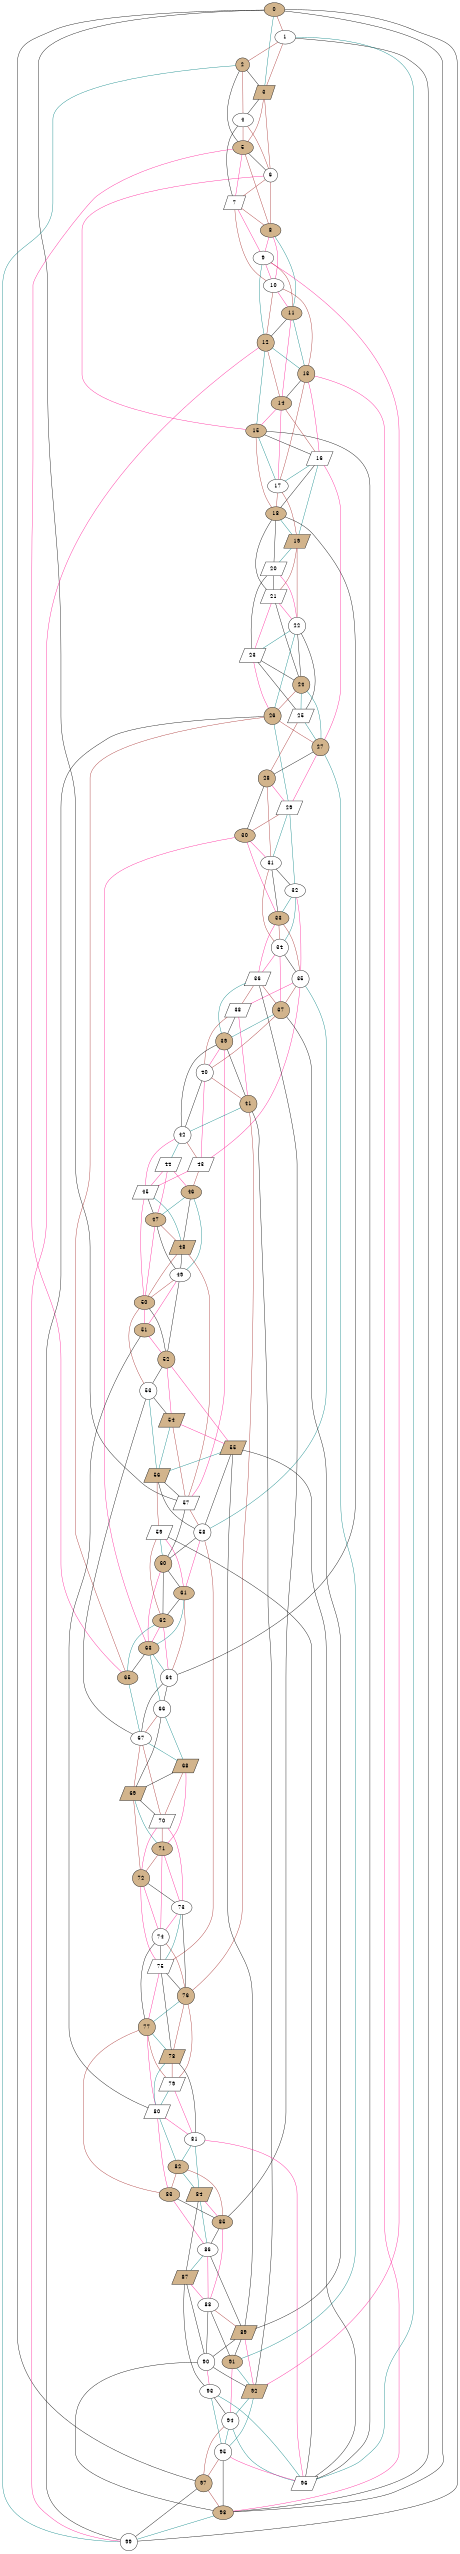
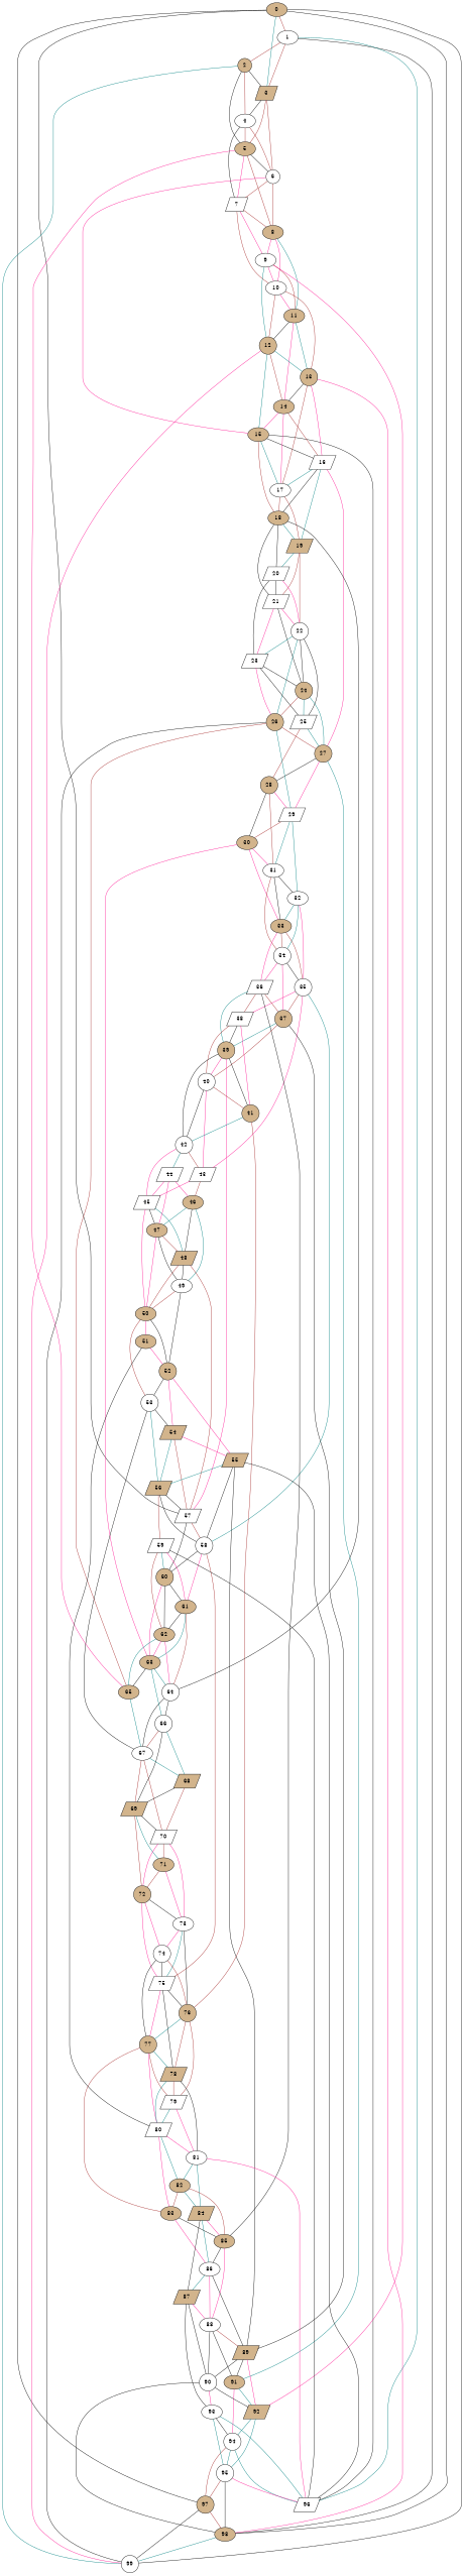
  strict graph {
    node [fillcolor=tan shape=ellipse style=filled]
    edge [color=black is_available=True prob=1.0]
    1 [fillcolor=white]
    0
    3 [shape=parallelogram]
    57 [fillcolor=white shape=parallelogram]
    97 [shape=circle]
    98
    99 [fillcolor=white shape=circle]
    2 [shape=circle]
    96 [fillcolor=white shape=parallelogram]
    4 [fillcolor=white]
    5
    6 [fillcolor=white shape=circle]
    58 [fillcolor=white shape=circle]
    60 [shape=circle]
    7 [fillcolor=white shape=parallelogram]
    8
    65
    15
    9 [fillcolor=white]
    10 [fillcolor=white]
    11
    67 [fillcolor=white]
    16 [fillcolor=white shape=parallelogram]
    17 [fillcolor=white]
    18
    12 [shape=circle]
    92 [shape=parallelogram]
    13 [shape=circle]
    14
    94 [fillcolor=white shape=circle]
    95 [fillcolor=white shape=circle]
    19 [shape=parallelogram]
    27 [shape=circle]
    20 [fillcolor=white shape=parallelogram]
    21 [fillcolor=white shape=parallelogram]
    64 [fillcolor=white shape=circle]
    22 [fillcolor=white shape=circle]
    28 [shape=circle]
    29 [fillcolor=white shape=parallelogram]
    91
    23 [fillcolor=white shape=parallelogram]
    24 [shape=circle]
    66 [fillcolor=white shape=circle]
    25 [fillcolor=white shape=parallelogram]
    26 [shape=circle]
    30
    31 [fillcolor=white]
    32 [fillcolor=white]
    33
    63
    34 [fillcolor=white shape=circle]
    35 [fillcolor=white shape=circle]
    36 [fillcolor=white shape=parallelogram]
    37 [shape=circle]
    38 [fillcolor=white shape=parallelogram]
    43 [fillcolor=white shape=parallelogram]
    39 [shape=circle]
    85
    40 [fillcolor=white shape=circle]
    89 [shape=parallelogram]
    41 [shape=circle]
    45 [fillcolor=white shape=parallelogram]
    46
    61
    75 [fillcolor=white shape=parallelogram]
    42 [fillcolor=white shape=circle]
    86 [fillcolor=white]
    88 [fillcolor=white]
    90 [fillcolor=white shape=circle]
    76 [shape=circle]
    44 [fillcolor=white shape=parallelogram]
    77 [shape=circle]
    78 [shape=parallelogram]
    79 [fillcolor=white shape=parallelogram]
    47
    48 [shape=parallelogram]
    50
    49 [fillcolor=white]
    51
    52 [shape=circle]
    53 [fillcolor=white shape=circle]
    80 [fillcolor=white shape=parallelogram]
    54 [shape=parallelogram]
    55 [shape=parallelogram]
    56 [shape=parallelogram]
    83
    81 [fillcolor=white]
    82
    59 [fillcolor=white shape=parallelogram]
    68 [shape=parallelogram]
    69 [shape=parallelogram]
    70 [fillcolor=white shape=parallelogram]
    62
    71
    72 [shape=circle]
    73 [fillcolor=white]
    74 [fillcolor=white shape=circle]
    84 [shape=parallelogram]
    87 [shape=parallelogram]
    93 [fillcolor=white]
    1 -- 3 [color=brown prob=0.961645126651]
    1 -- 98
    1 -- 2 [color=brown prob=0.299889303346]
    1 -- 96 [color=teal prob=0.191818120031]
    0 -- 1 [color=brown prob=0.615870285847]
    0 -- 3 [color=teal]
    0 -- 57 [prob=0.190696926036]
    0 -- 97 [prob=0.591627562936]
    0 -- 98 [prob=0.353016594196]
    0 -- 99 [prob=0.768066690523]
    3 -- 4
    3 -- 5 [color=brown prob=0.652445328087]
    3 -- 6 [color=brown prob=0.640798926126]
    57 -- 58 [color=brown]
    57 -- 60 [prob=0.43667230237]
    97 -- 98 [color=brown]
    97 -- 99 [prob=0.263691293908]
    98 -- 99 [color=teal prob=0.921537530711]
    2 -- 3 [prob=0.6099677479]
    2 -- 99 [color=teal]
    2 -- 4 [color=brown prob=0.516680271023]
    2 -- 5
    4 -- 5 [color=brown prob=0.189897112864]
    4 -- 6 [color=brown prob=0.291286863164]
    4 -- 7 [prob=0.112742363126]
    5 -- 6 [prob=0.641021903332]
    5 -- 7 [color=deeppink prob=0.261630595639]
    5 -- 8 [color=brown prob=0.601032545859]
    5 -- 65 [color=deeppink]
    6 -- 7 [color=brown]
    6 -- 8 [color=brown prob=0.292264574555]
    6 -- 15 [color=deeppink]
    58 -- 60
    58 -- 61 [color=deeppink prob=0.209363222043]
    58 -- 75 [color=brown prob=0.352425137574]
    60 -- 63 [color=deeppink]
    60 -- 61
    60 -- 62 [prob=0.954144814829]
    7 -- 8 [color=brown prob=0.209503363346]
    7 -- 9 [color=deeppink prob=0.959691975889]
    7 -- 10 [color=brown]
    8 -- 9 [color=deeppink prob=0.660722862971]
    8 -- 10 [color=deeppink]
    8 -- 11 [color=teal]
    65 -- 67 [color=teal]
    15 -- 96 [prob=0.792275450229]
    15 -- 16 [prob=0.595888493316]
    15 -- 17 [color=teal prob=0.809929408895]
    15 -- 18 [color=brown prob=0.284841794842]
    9 -- 10 [color=deeppink prob=0.359191464124]
    9 -- 11 [color=brown prob=0.978145753613]
    9 -- 12 [color=teal]
    9 -- 92 [color=deeppink prob=0.382979190093]
    10 -- 11 [color=deeppink prob=0.825646679653]
    10 -- 12 [color=brown prob=0.371817156576]
    10 -- 13 [color=brown prob=0.594801923918]
    11 -- 12
    11 -- 13 [color=teal prob=0.559873788223]
    11 -- 14 [color=deeppink prob=0.950283449435]
    67 -- 68 [color=teal]
    67 -- 69 [color=brown prob=0.423975838786]
    67 -- 70 [color=brown]
    16 -- 17 [color=teal prob=0.335572214145]
    16 -- 18 [prob=0.697758346939]
    16 -- 19 [color=teal prob=0.469644951842]
    16 -- 27 [color=deeppink prob=0.188768803632]
    17 -- 18 [color=brown prob=0.712298377324]
    17 -- 19 [color=brown]
    18 -- 19 [color=teal prob=0.919944260362]
    18 -- 20 [prob=0.827523958814]
    18 -- 21 [prob=0.92892765952]
    18 -- 64 [prob=0.728904334489]
    12 -- 99 [color=deeppink prob=0.710785659383]
    12 -- 15 [color=teal]
    12 -- 13 [color=teal prob=0.0304475233995]
    12 -- 14 [color=brown]
    92 -- 94 [color=teal]
    92 -- 95 [color=teal prob=0.45867220123]
    13 -- 98 [color=deeppink prob=0.663519527731]
    13 -- 16 [color=deeppink prob=0.999732142243]
    13 -- 17 [color=brown prob=0.273358049666]
    13 -- 14 [prob=0.0206966298071]
    14 -- 15 [color=deeppink prob=0.646514339224]
    14 -- 16 [color=brown prob=0.490301930776]
    14 -- 17 [color=deeppink prob=0.696202721074]
    94 -- 97 [color=brown]
    94 -- 96 [color=teal prob=0.350961388172]
    94 -- 95 [color=teal]
    95 -- 97 [color=brown prob=0.295174603296]
    95 -- 98 [prob=0.878844715181]
    95 -- 96 [color=deeppink prob=0.671220439544]
    19 -- 20 [color=teal]
    19 -- 21 [color=brown prob=0.669777228695]
    19 -- 22 [color=brown]
    27 -- 28 [prob=0.136365457069]
    27 -- 29 [color=deeppink prob=0.680336585645]
    27 -- 91 [color=teal prob=0.348525796942]
    20 -- 21 [prob=0.949821261679]
    20 -- 22 [color=deeppink]
    20 -- 23 [prob=0.754814414229]
    21 -- 22 [color=deeppink prob=0.197221974209]
    21 -- 23 [color=deeppink prob=0.96702573099]
    21 -- 24 [prob=0.620271101745]
    64 -- 67 [prob=0.306892388303]
    64 -- 66 [prob=0.17290424562]
    22 -- 23 [color=teal prob=0.805233211493]
    22 -- 24
    22 -- 25 [prob=0.623564740942]
    22 -- 26 [color=teal prob=0.224238220034]
    28 -- 29 [color=deeppink]
    28 -- 30 [prob=0.0522582885226]
    28 -- 31 [color=brown prob=0.790563115627]
    29 -- 30 [color=brown prob=0.463017804299]
    29 -- 31 [color=teal]
    29 -- 32 [color=teal]
    91 -- 92 [color=teal prob=0.859596370836]
    91 -- 94 [color=deeppink prob=0.665076969059]
    23 -- 24 [prob=0.638376771168]
    23 -- 25 [prob=0.775470940348]
    23 -- 26 [color=deeppink prob=0.271507869433]
    24 -- 27 [color=teal prob=0.585159032396]
    24 -- 25 [color=teal prob=0.858636903038]
    24 -- 26 [color=brown prob=0.670614805134]
    66 -- 67 [color=brown prob=0.981816915192]
    66 -- 68 [color=teal prob=0.208335459068]
    66 -- 69
    25 -- 27 [color=teal prob=0.31630922882]
    25 -- 28 [color=brown prob=0.0368361600091]
    26 -- 99 [prob=0.228611103586]
    26 -- 65 [color=brown prob=0.719236650787]
    26 -- 27 [color=brown prob=0.0012692122941]
    26 -- 29 [color=teal prob=0.476018509713]
    30 -- 31 [color=deeppink prob=0.917589632628]
    30 -- 33 [color=deeppink prob=0.420384878875]
    30 -- 63 [color=deeppink prob=0.319396690048]
    31 -- 32 [prob=0.281298645011]
    31 -- 33 [prob=0.425496473005]
    31 -- 34 [color=brown prob=0.809413850367]
    32 -- 33 [color=teal prob=0.417527570057]
    32 -- 34 [color=teal prob=0.914703205921]
    32 -- 35 [color=deeppink]
    33 -- 34 [color=brown prob=0.57462826302]
    33 -- 35 [color=brown prob=0.602083643097]
    33 -- 36 [color=deeppink prob=0.119007192499]
    63 -- 65 [prob=0.554863945758]
    63 -- 64 [color=teal prob=0.105644179973]
    63 -- 66 [color=teal]
    34 -- 35 [prob=0.81965865633]
    34 -- 36 [color=deeppink prob=0.098471096827]
    34 -- 37 [color=deeppink prob=0.592468928937]
    35 -- 58 [color=teal]
    35 -- 37 [color=brown prob=0.337245370685]
    35 -- 38 [color=deeppink prob=0.515293492822]
    35 -- 43 [color=deeppink]
    36 -- 37 [color=brown prob=0.368791177947]
    36 -- 38 [color=brown]
    36 -- 39 [color=teal prob=0.0963075681129]
    36 -- 85
    37 -- 39 [color=teal prob=0.0154463906072]
    37 -- 40 [color=brown]
    37 -- 89 [prob=0.25695563203]
    38 -- 39 [prob=0.425052092099]
    38 -- 40 [color=brown]
    38 -- 41 [color=deeppink prob=0.48141191846]
    43 -- 45 [color=deeppink prob=0.323383279329]
    43 -- 46 [color=brown]
    39 -- 57 [color=deeppink]
    39 -- 40 [color=deeppink prob=0.709573946367]
    39 -- 41 [prob=0.0384001712901]
    39 -- 42
    85 -- 86
    85 -- 88 [color=deeppink]
    40 -- 43 [color=deeppink]
    40 -- 41 [color=brown prob=0.209249739478]
    40 -- 42 [prob=0.32317952989]
    89 -- 92 [color=deeppink prob=0.438006984185]
    89 -- 91 [prob=0.352392827598]
    89 -- 90
-   41 -- 92 [prob=0.728687107582]
    41 -- 42 [color=teal prob=0.461020278458]
    41 -- 76 [color=brown prob=0.268105225908]
    45 -- 47
    45 -- 48 [color=teal prob=0.15453997824]
    45 -- 50 [color=deeppink]
    46 -- 47 [color=teal prob=0.415186696907]
    46 -- 48 [prob=0.934686149363]
    46 -- 49 [color=teal prob=0.523072956858]
    61 -- 64 [color=brown prob=0.760797876898]
    61 -- 63 [color=teal prob=0.0371741962366]
    61 -- 62 [prob=0.931648724983]
    75 -- 76
    75 -- 77 [color=deeppink prob=0.905526369741]
    75 -- 78
    42 -- 43 [color=brown prob=0.372960736622]
    42 -- 45 [color=deeppink prob=0.086971711668]
    42 -- 44 [color=teal]
    86 -- 89 [prob=0.669306129408]
    86 -- 88 [color=deeppink prob=0.375020211544]
    86 -- 87 [color=teal prob=0.387588683346]
    88 -- 91
    88 -- 89 [color=brown prob=0.195655533752]
    88 -- 90
    90 -- 98
    90 -- 92 [prob=0.290875952807]
    90 -- 93 [color=deeppink prob=0.366139800868]
    76 -- 77 [color=teal]
    76 -- 78 [color=brown prob=0.684139040898]
    76 -- 79 [color=brown prob=0.349733493658]
    44 -- 45 [color=deeppink]
    44 -- 46 [color=deeppink prob=0.80838615234]
    44 -- 47 [color=deeppink]
    77 -- 78 [color=teal]
    77 -- 79 [color=brown]
    77 -- 80 [color=deeppink prob=0.84455675203]
    77 -- 83 [color=brown prob=0.319359621074]
    78 -- 79 [color=brown]
    78 -- 80 [color=teal prob=0.297438130813]
    78 -- 81
    79 -- 80 [color=teal prob=0.822232083422]
    79 -- 81 [color=deeppink]
    47 -- 48 [color=brown]
    47 -- 50 [color=deeppink prob=0.533213393147]
    47 -- 49 [prob=0.0479338589603]
    48 -- 57 [color=brown prob=0.941531287689]
    48 -- 50 [color=brown prob=0.736021182964]
    48 -- 49 [prob=0.301311634967]
    50 -- 51 [color=deeppink prob=0.684097926704]
    50 -- 52 [prob=0.916126941222]
    50 -- 53 [color=brown]
    49 -- 50 [color=brown prob=0.426762252206]
-   49 -- 51 [color=deeppink]
    49 -- 52 [prob=0.103335328518]
    51 -- 52 [color=deeppink prob=0.212103140622]
    51 -- 80 [prob=0.231731048177]
    52 -- 53 [prob=0.434239109503]
    52 -- 54 [color=deeppink prob=0.227585816973]
    52 -- 55 [color=deeppink prob=0.257044102594]
    53 -- 67
    53 -- 54
    53 -- 56 [color=teal prob=0.364858528222]
    80 -- 83 [color=deeppink]
    80 -- 81 [color=deeppink prob=0.363415656484]
    80 -- 82 [color=teal prob=0.790577183899]
    54 -- 57 [color=brown prob=0.758799023968]
    54 -- 55 [color=deeppink prob=0.174114892611]
    54 -- 56 [color=teal prob=0.143281713801]
    55 -- 96 [prob=0.476004913325]
    55 -- 58
    55 -- 89 [prob=0.414843537418]
    55 -- 56 [color=teal prob=0.853732790472]
    56 -- 57 [prob=0.836036731137]
    56 -- 58
    56 -- 59 [color=brown prob=0.432305684131]
    83 -- 85 [prob=0.402067547504]
    83 -- 86 [color=deeppink prob=0.821557532677]
    81 -- 96 [color=deeppink prob=0.213816749673]
    81 -- 82 [color=teal prob=0.395226837801]
    81 -- 84 [color=teal prob=0.830166598802]
    82 -- 85 [color=brown prob=0.714257318271]
    82 -- 83 [color=brown prob=0.30723816353]
    82 -- 84 [color=teal prob=0.0543955136383]
    59 -- 96
    59 -- 60 [color=teal prob=0.931227090001]
    59 -- 61 [color=deeppink]
    59 -- 62 [color=brown]
    68 -- 69 [prob=0.101298635707]
    68 -- 70 [color=brown prob=0.747481875257]
-   68 -- 71 [color=deeppink prob=0.0933080058946]
    69 -- 70 [prob=0.74224186848]
    69 -- 71 [color=teal prob=0.0643306030509]
    69 -- 72 [color=brown prob=0.558484064955]
    70 -- 71 [color=brown prob=0.261862025211]
    70 -- 72 [color=deeppink prob=0.474443020727]
    70 -- 73 [color=deeppink prob=0.727486570173]
    62 -- 65 [color=teal prob=0.347083357788]
    62 -- 64 [color=deeppink prob=0.822101337666]
    62 -- 63 [color=deeppink prob=0.197518000634]
    71 -- 72 [color=brown]
    71 -- 73 [color=deeppink prob=0.906451583293]
-   71 -- 74 [color=deeppink prob=0.426938250076]
    72 -- 75 [color=deeppink]
    72 -- 73 [prob=0.530706885321]
    72 -- 74 [color=deeppink prob=0.623378229036]
    73 -- 75 [color=teal prob=0.359901485928]
    73 -- 76 [prob=0.170530386574]
    73 -- 74 [color=deeppink prob=0.520739969765]
    74 -- 75 [prob=0.383610520844]
    74 -- 76 [color=brown prob=0.0920319763629]
    74 -- 77 [prob=0.961409999551]
    84 -- 85 [color=deeppink]
    84 -- 86 [color=teal]
    84 -- 87
    87 -- 88 [color=deeppink prob=0.513169652292]
    87 -- 90 [prob=0.79699343128]
    87 -- 93 [prob=0.768238435977]
    93 -- 96 [color=teal prob=0.0827502170569]
    93 -- 94 [prob=0.518324770635]
    93 -- 95 [color=teal prob=0.376844887556]
  }
